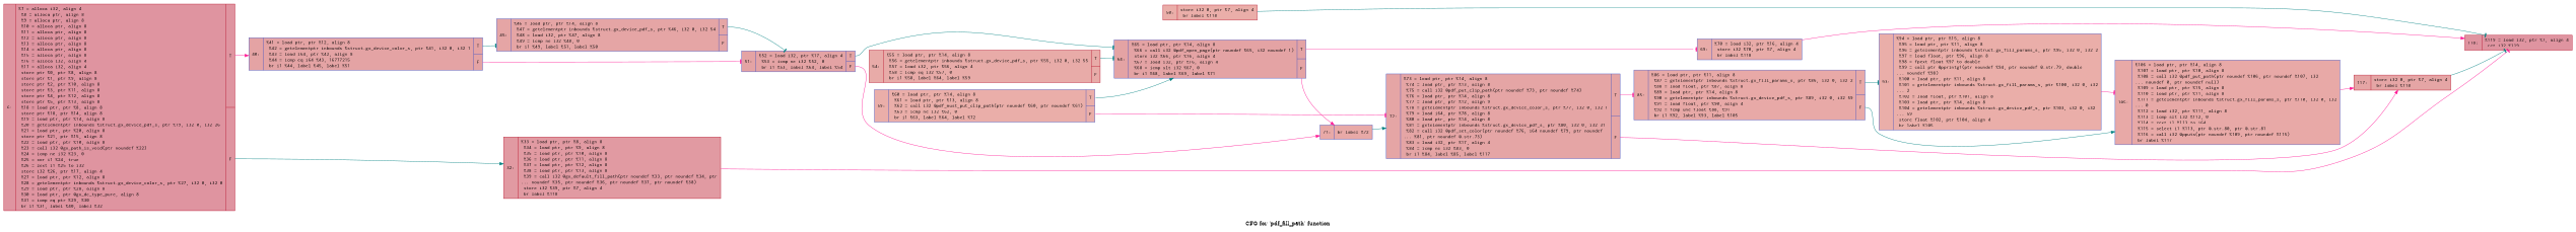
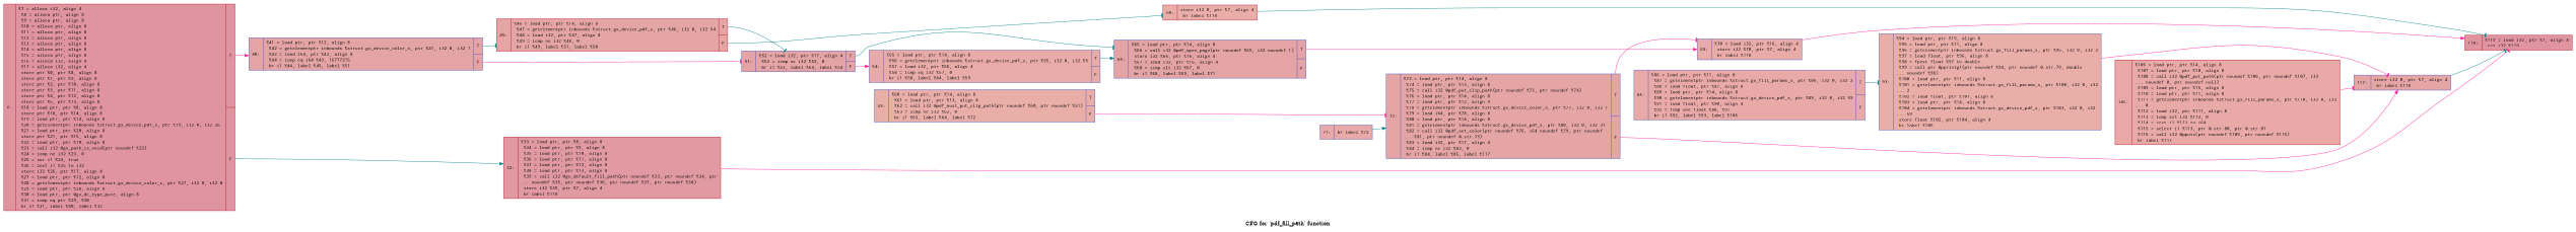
  digraph {
    label="CFG for 'pdf_fill_path' function"
    rankdir=LR
    node [color="#3d50c3ff" fillcolor="#c32e3170" fontname=Courier shape=record style=filled]
    edge [arrowhead=tee color=deeppink tailport=s0]
    n1 [color="#b70d28ff" fillcolor="#b70d2870" label="{6:\l|  %7 = alloca i32, align 4\l  %8 = alloca ptr, align 8\l  %9 = alloca ptr, align 8\l  %10 = alloca ptr, align 8\l  %11 = alloca ptr, align 8\l  %12 = alloca ptr, align 8\l  %13 = alloca ptr, align 8\l  %14 = alloca ptr, align 8\l  %15 = alloca ptr, align 8\l  %16 = alloca i32, align 4\l  %17 = alloca i32, align 4\l  store ptr %0, ptr %8, align 8\l  store ptr %1, ptr %9, align 8\l  store ptr %2, ptr %10, align 8\l  store ptr %3, ptr %11, align 8\l  store ptr %4, ptr %12, align 8\l  store ptr %5, ptr %13, align 8\l  %18 = load ptr, ptr %8, align 8\l  store ptr %18, ptr %14, align 8\l  %19 = load ptr, ptr %14, align 8\l  %20 = getelementptr inbounds %struct.gx_device_pdf_s, ptr %19, i32 0, i32 26\l  %21 = load ptr, ptr %20, align 8\l  store ptr %21, ptr %15, align 8\l  %22 = load ptr, ptr %10, align 8\l  %23 = call i32 @gx_path_is_void(ptr noundef %22)\l  %24 = icmp ne i32 %23, 0\l  %25 = xor i1 %24, true\l  %26 = zext i1 %25 to i32\l  store i32 %26, ptr %17, align 4\l  %27 = load ptr, ptr %12, align 8\l  %28 = getelementptr inbounds %struct.gx_device_color_s, ptr %27, i32 0, i32 0\l  %29 = load ptr, ptr %28, align 8\l  %30 = load ptr, ptr @gx_dc_type_pure, align 8\l  %31 = icmp eq ptr %29, %30\l  br i1 %31, label %40, label %32\l|{<s0>T|<s1>F}}"]
    n2 [label="{40:\l|  %41 = load ptr, ptr %12, align 8\l  %42 = getelementptr inbounds %struct.gx_device_color_s, ptr %41, i32 0, i32 1\l  %43 = load i64, ptr %42, align 8\l  %44 = icmp eq i64 %43, 16777215\l  br i1 %44, label %45, label %51\l|{<s0>T|<s1>F}}"]
    n3 [color="#b70d28ff" fillcolor="#bb1b2c70" label="{32:\l|  %33 = load ptr, ptr %8, align 8\l  %34 = load ptr, ptr %9, align 8\l  %35 = load ptr, ptr %10, align 8\l  %36 = load ptr, ptr %11, align 8\l  %37 = load ptr, ptr %12, align 8\l  %38 = load ptr, ptr %13, align 8\l  %39 = call i32 @gx_default_fill_path(ptr noundef %33, ptr noundef %34, ptr\l... noundef %35, ptr noundef %36, ptr noundef %37, ptr noundef %38)\l  store i32 %39, ptr %7, align 4\l  br label %118\l}"]
-   n4 [fillcolor="#c5333470" label="{45:\l|  %46 = load ptr, ptr %14, align 8\l  %47 = getelementptr inbounds %struct.gx_device_pdf_s, ptr %46, i32 0, i32 54\l  %48 = load i32, ptr %47, align 8\l  %49 = icmp ne i32 %48, 0\l  br i1 %49, label %51, label %50\l|{<s0>T|<s1>F}}"]
+   n4 [color="#b70d28ff" fillcolor="#c5333470" label="{45:\l|  %46 = load ptr, ptr %14, align 8\l  %47 = getelementptr inbounds %struct.gx_device_pdf_s, ptr %46, i32 0, i32 54\l  %48 = load i32, ptr %47, align 8\l  %49 = icmp ne i32 %48, 0\l  br i1 %49, label %51, label %50\l|{<s0>T|<s1>F}}"]
    n5 [label="{51:\l|  %52 = load i32, ptr %17, align 4\l  %53 = icmp ne i32 %52, 0\l  br i1 %53, label %64, label %54\l|{<s0>T|<s1>F}}"]
    n6 [color="#b70d28ff" fillcolor="#b70d2870" label="{118:\l|  %119 = load i32, ptr %7, align 4\l  ret i32 %119\l}"]
    n7 [color="#b70d28ff" fillcolor="#d0473d70" label="{50:\l|  store i32 0, ptr %7, align 4\l  br label %118\l}"]
    n8 [label="{64:\l|  %65 = load ptr, ptr %14, align 8\l  %66 = call i32 @pdf_open_page(ptr noundef %65, i32 noundef 1)\l  store i32 %66, ptr %16, align 4\l  %67 = load i32, ptr %16, align 4\l  %68 = icmp slt i32 %67, 0\l  br i1 %68, label %69, label %71\l|{<s0>T|<s1>F}}"]
-   n9 [color="#b70d28ff" fillcolor="#cc403a70" label="{54:\l|  %55 = load ptr, ptr %14, align 8\l  %56 = getelementptr inbounds %struct.gx_device_pdf_s, ptr %55, i32 0, i32 55\l  %57 = load i32, ptr %56, align 4\l  %58 = icmp eq i32 %57, 0\l  br i1 %58, label %64, label %59\l|{<s0>T|<s1>F}}"]
+   n9 [fillcolor="#cc403a70" label="{54:\l|  %55 = load ptr, ptr %14, align 8\l  %56 = getelementptr inbounds %struct.gx_device_pdf_s, ptr %55, i32 0, i32 55\l  %57 = load i32, ptr %56, align 4\l  %58 = icmp eq i32 %57, 0\l  br i1 %58, label %64, label %59\l|{<s0>T|<s1>F}}"]
    n10 [fillcolor="#cc403a70" label="{69:\l|  %70 = load i32, ptr %16, align 4\l  store i32 %70, ptr %7, align 4\l  br label %118\l}"]
    n11 [fillcolor="#ca3b3770" label="{71:\l|  br label %72\l}"]
    n12 [fillcolor="#c5333470" label="{72:\l|  %73 = load ptr, ptr %14, align 8\l  %74 = load ptr, ptr %13, align 8\l  %75 = call i32 @pdf_put_clip_path(ptr noundef %73, ptr noundef %74)\l  %76 = load ptr, ptr %14, align 8\l  %77 = load ptr, ptr %12, align 9\l  %78 = getelementptr inbounds %struct.gx_device_color_s, ptr %77, i32 0, i32 1\l  %79 = load i64, ptr %78, align 8\l  %80 = load ptr, ptr %14, align 8\l  %81 = getelementptr inbounds %struct.gx_device_pdf_s, ptr %80, i32 0, i32 31\l  %82 = call i32 @pdf_set_color(ptr noundef %76, i64 noundef %79, ptr noundef\l... %81, ptr noundef @.str.73)\l  %83 = load i32, ptr %17, align 4\l  %84 = icmp ne i32 %83, 0\l  br i1 %84, label %85, label %117\l|{<s0>T|<s1>F}}"]
    n13 [fillcolor="#d0473d70" label="{59:\l|  %60 = load ptr, ptr %14, align 8\l  %61 = load ptr, ptr %13, align 8\l  %62 = call i32 @pdf_must_put_clip_path(ptr noundef %60, ptr noundef %61)\l  %63 = icmp ne i32 %62, 0\l  br i1 %63, label %64, label %72\l|{<s0>T|<s1>F}}"]
    n14 [fillcolor="#ca3b3770" label="{85:\l|  %86 = load ptr, ptr %11, align 8\l  %87 = getelementptr inbounds %struct.gx_fill_params_s, ptr %86, i32 0, i32 2\l  %88 = load float, ptr %87, align 8\l  %89 = load ptr, ptr %14, align 8\l  %90 = getelementptr inbounds %struct.gx_device_pdf_s, ptr %89, i32 0, i32 59\l  %91 = load float, ptr %90, align 4\l  %92 = fcmp une float %88, %91\l  br i1 %92, label %93, label %105\l|{<s0>T|<s1>F}}"]
-   n15 [color="#b70d28ff" fillcolor="#c5333470" label="{117:\l|  store i32 0, ptr %7, align 4\l  br label %118\l}"]
+   n15 [fillcolor="#c5333470" label="{117:\l|  store i32 0, ptr %7, align 4\l  br label %118\l}"]
    n16 [fillcolor="#d0473d70" label="{93:\l|  %94 = load ptr, ptr %15, align 8\l  %95 = load ptr, ptr %11, align 8\l  %96 = getelementptr inbounds %struct.gx_fill_params_s, ptr %95, i32 0, i32 2\l  %97 = load float, ptr %96, align 8\l  %98 = fpext float %97 to double\l  %99 = call ptr @pprintg1(ptr noundef %94, ptr noundef @.str.79, double\l... noundef %98)\l  %100 = load ptr, ptr %11, align 8\l  %101 = getelementptr inbounds %struct.gx_fill_params_s, ptr %100, i32 0, i32\l... 2\l  %102 = load float, ptr %101, align 8\l  %103 = load ptr, ptr %14, align 8\l  %104 = getelementptr inbounds %struct.gx_device_pdf_s, ptr %103, i32 0, i32\l... 59\l  store float %102, ptr %104, align 4\l  br label %105\l}"]
-   n17 [fillcolor="#ca3b3770" label="{105:\l|  %106 = load ptr, ptr %14, align 8\l  %107 = load ptr, ptr %10, align 8\l  %108 = call i32 @pdf_put_path(ptr noundef %106, ptr noundef %107, i32\l... noundef 0, ptr noundef null)\l  %109 = load ptr, ptr %15, align 8\l  %110 = load ptr, ptr %11, align 8\l  %111 = getelementptr inbounds %struct.gx_fill_params_s, ptr %110, i32 0, i32\l... 0\l  %112 = load i32, ptr %111, align 8\l  %113 = icmp slt i32 %112, 0\l  %114 = zext i1 %113 to i64\l  %115 = select i1 %113, ptr @.str.80, ptr @.str.81\l  %116 = call i32 @pputs(ptr noundef %109, ptr noundef %115)\l  br label %117\l}"]
+   n17 [color="#b70d28ff" fillcolor="#ca3b3770" label="{105:\l|  %106 = load ptr, ptr %14, align 8\l  %107 = load ptr, ptr %10, align 8\l  %108 = call i32 @pdf_put_path(ptr noundef %106, ptr noundef %107, i32\l... noundef 0, ptr noundef null)\l  %109 = load ptr, ptr %15, align 8\l  %110 = load ptr, ptr %11, align 8\l  %111 = getelementptr inbounds %struct.gx_fill_params_s, ptr %110, i32 0, i32\l... 0\l  %112 = load i32, ptr %111, align 8\l  %113 = icmp slt i32 %112, 0\l  %114 = zext i1 %113 to i64\l  %115 = select i1 %113, ptr @.str.80, ptr @.str.81\l  %116 = call i32 @pputs(ptr noundef %109, ptr noundef %115)\l  br label %117\l}"]
    n1 -> n2 [arrowhead=normal]
    n1 -> n3 [arrowhead=normal color=teal tailport=s1]
    n2 -> n4 [color=teal]
    n2 -> n5 [tailport=s1]
    n3 -> n6
    n4 -> n5 [color=teal]
+   n4 -> n7 [color=teal tailport=s1]
    n5 -> n8 [color=teal]
-   n5 -> n11 [arrowhead=normal tailport=s1]
+   n5 -> n9 [arrowhead=normal tailport=s1]
    n7 -> n6 [color=teal]
-   n8 -> n10
-   n8 -> n11 [arrowhead=normal tailport=s1]
-   n9 -> n8 [color=teal]
+   n8 -> n10 [arrowhead=normal]
+   n9 -> n8 [arrowhead=normal color=teal]
    n10 -> n6 [arrowhead=normal]
    n11 -> n12 [arrowhead=normal color=teal]
-   n12 -> n14
+   n12 -> n10
    n12 -> n15 [arrowhead=normal tailport=s1]
-   n13 -> n8 [arrowhead=normal color=teal]
    n13 -> n12 [tailport=s1]
    n14 -> n16 [color=teal]
-   n14 -> n17 [arrowhead=normal color=teal tailport=s1]
    n15 -> n6 [color=teal]
-   n16 -> n17
-   n17 -> n15 [arrowhead=normal]
+   n16 -> n15
+   n17 -> n15
  }
